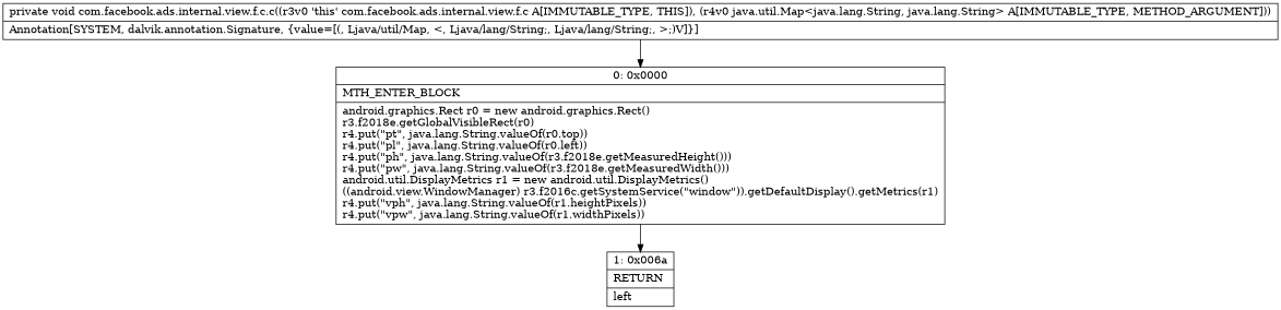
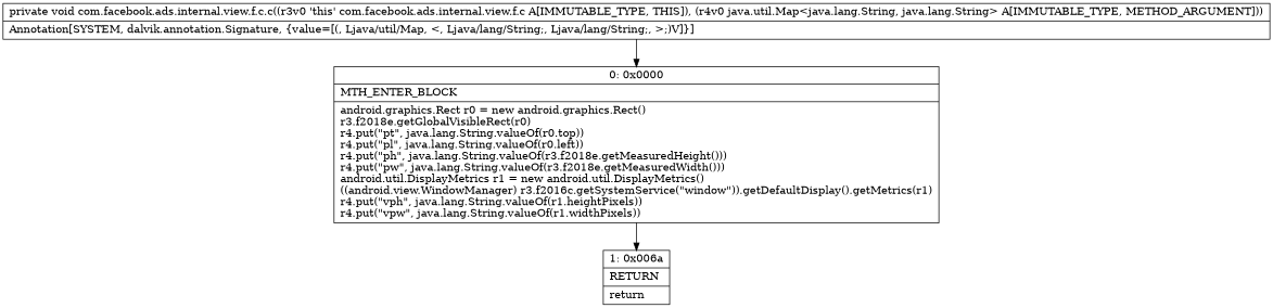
  digraph {
    node [shape=record]
    n1 [label="{0\:\ 0x0000|MTH_ENTER_BLOCK\l|android.graphics.Rect r0 = new android.graphics.Rect()\lr3.f2018e.getGlobalVisibleRect(r0)\lr4.put(\"pt\", java.lang.String.valueOf(r0.top))\lr4.put(\"pl\", java.lang.String.valueOf(r0.left))\lr4.put(\"ph\", java.lang.String.valueOf(r3.f2018e.getMeasuredHeight()))\lr4.put(\"pw\", java.lang.String.valueOf(r3.f2018e.getMeasuredWidth()))\landroid.util.DisplayMetrics r1 = new android.util.DisplayMetrics()\l((android.view.WindowManager) r3.f2016c.getSystemService(\"window\")).getDefaultDisplay().getMetrics(r1)\lr4.put(\"vph\", java.lang.String.valueOf(r1.heightPixels))\lr4.put(\"vpw\", java.lang.String.valueOf(r1.widthPixels))\l}"]
-   n2 [label="{1\:\ 0x006a|RETURN\l|left\l}"]
+   n2 [label="{1\:\ 0x006a|RETURN\l|return\l}"]
    n3 [label="{private void com.facebook.ads.internal.view.f.c.c((r3v0 'this' com.facebook.ads.internal.view.f.c A[IMMUTABLE_TYPE, THIS]), (r4v0 java.util.Map\<java.lang.String, java.lang.String\> A[IMMUTABLE_TYPE, METHOD_ARGUMENT]))  | Annotation[SYSTEM, dalvik.annotation.Signature, \{value=[(, Ljava\/util\/Map, \<, Ljava\/lang\/String;, Ljava\/lang\/String;, \>;)V]\}]\l}"]
    n1 -> n2
    n3 -> n1
  }
